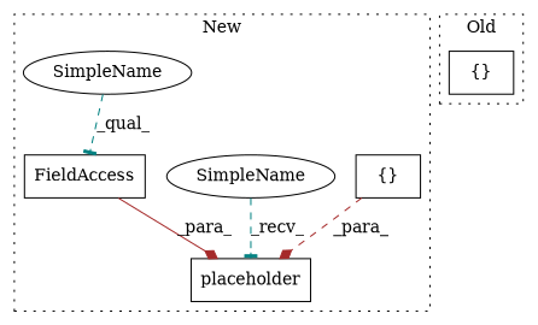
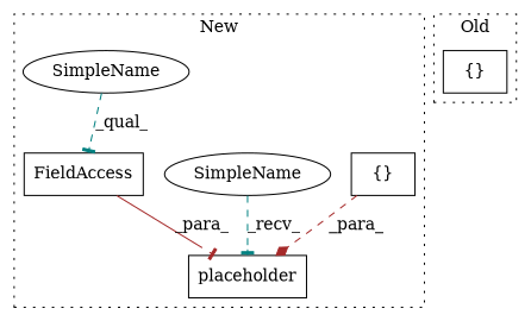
  digraph {
    node [a=4 l=10 s=2950 shape=box]
    edge [arrowhead=diamond color=brown style=dashed]
    n1 [a=32 l="12,1" label=placeholder s="2938,2989"]
    n2 [a=22 l=18 label=FieldAccess]
    n3 [l=2 label="{}" s=2978]
    n4 [a=42 label=SimpleName s=2927 shape=ellipse]
    n5 [a=42 label=SimpleName shape=ellipse]
    n6 [l="6,2" label="{}" s="3016,3337"]
    subgraph cluster_1 {
      label=New
      style=dotted
      n1
      n2
      n3
      n4
      n5
    }
    subgraph cluster_2 {
      label=Old
      style=dotted
      n6
    }
-   n2 -> n1 [label=_para_ style=solid]
+   n2 -> n1 [arrowhead=tee label=_para_ style=solid]
    n3 -> n1 [label=_para_]
    n4 -> n1 [arrowhead=tee color=teal label=_recv_]
    n5 -> n2 [arrowhead=tee color=teal label=_qual_]
  }
